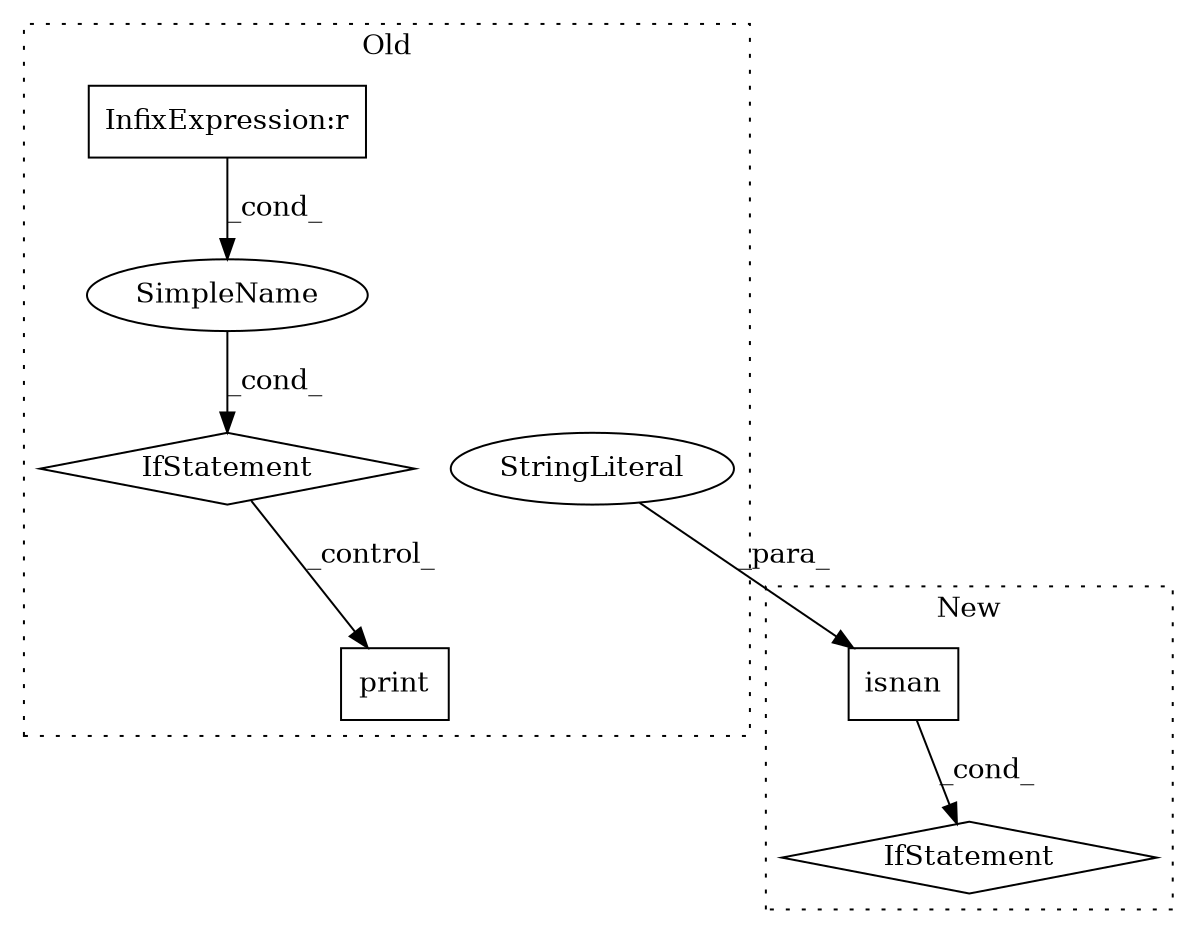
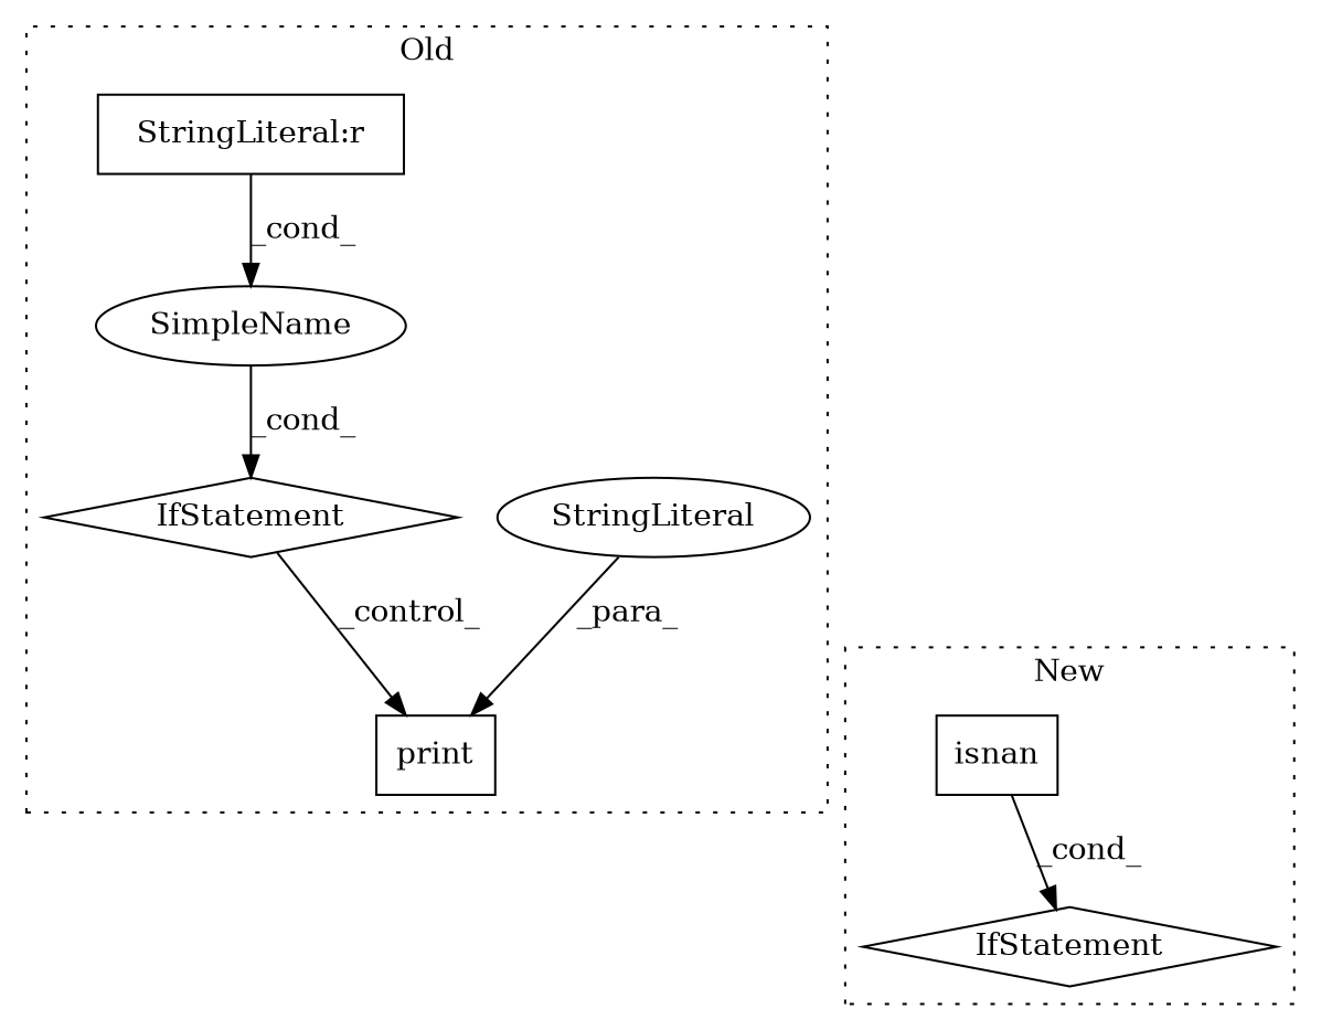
  digraph {
    node [a=32 l="6,1" shape=box]
    n1 [label=print s="3069,3116"]
    n2 [a=25 l="4,2" label=IfStatement s="3019,3051" shape=diamond]
    n3 [a=42 label=SimpleName shape=ellipse l=""]
    n4 [a=45 l=4 label=StringLiteral s=3075 shape=ellipse]
-   n5 [a=27 l=4 label="InfixExpression:r" s=3029]
+   n5 [a=27 l=4 label="StringLiteral:r" s=3029]
    n6 [label=isnan s="3143,3161"]
    n7 [a=25 l="4,2" label=IfStatement s="3134,3190" shape=diamond]
    subgraph cluster_1 {
      label=Old
      style=dotted
      n1
      n2
      n3
      n4
      n5
    }
    subgraph cluster_2 {
      label=New
      style=dotted
      n6
      n7
    }
    n2 -> n1 [label=_control_]
    n3 -> n2 [label=_cond_]
-   n4 -> n6 [label=_para_]
+   n4 -> n1 [label=_para_]
    n5 -> n3 [label=_cond_]
    n6 -> n7 [label=_cond_]
  }
